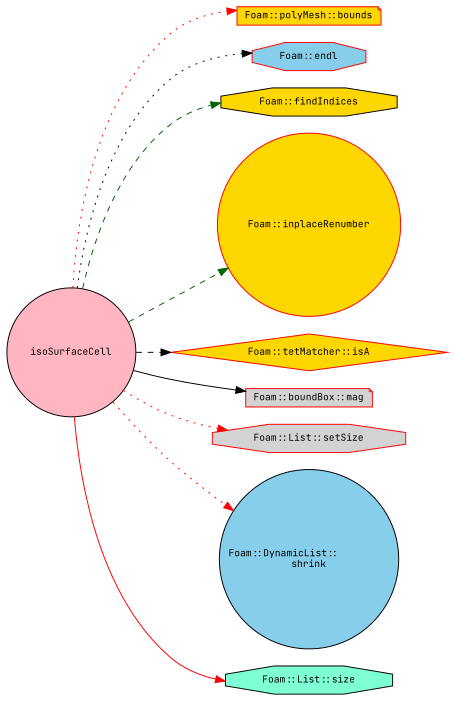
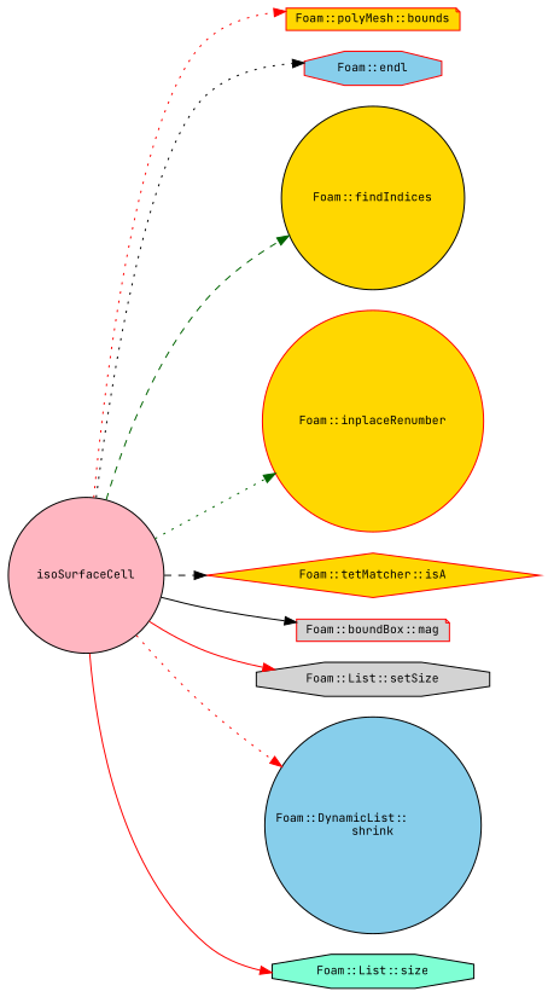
  digraph {
    fontname="JetBrains Mono"
    rankdir=LR
    node [color=black fillcolor=gold fontname="JetBrains Mono" fontsize=10 shape=circle style=filled]
    edge [color=red fontname="JetBrains Mono" fontsize=10 labelfontname=Helvetica labelfontsize=10 style=dotted]
    n1 [fillcolor=lightpink fontcolor=black height=0.2 label=isoSurfaceCell width=0.4]
    n2 [color=red height=0.2 label="Foam::polyMesh::bounds" shape=note width=0.4]
    n3 [color=red fillcolor=skyblue height=0.2 label="Foam::endl" shape=octagon width=0.4]
-   n4 [height=0.2 label="Foam::findIndices" shape=octagon width=0.4]
+   n4 [height=0.2 label="Foam::findIndices" width=0.4]
    n5 [color=red height=0.2 label="Foam::inplaceRenumber" width=0.4]
    n6 [color=red height=0.2 label="Foam::tetMatcher::isA" shape=diamond width=0.4]
    n7 [color=red fillcolor=lightgrey height=0.2 label="Foam::boundBox::mag" shape=note width=0.4]
-   n8 [color=red fillcolor=lightgrey height=0.2 label="Foam::List::setSize" shape=octagon width=0.4]
+   n8 [fillcolor=lightgrey height=0.2 label="Foam::List::setSize" shape=octagon width=0.4]
    n9 [fillcolor=skyblue height=0.2 label="Foam::DynamicList::\lshrink" width=0.4]
    n10 [fillcolor=aquamarine height=0.2 label="Foam::List::size" shape=octagon width=0.4]
    n1 -> n2
    n1 -> n3 [color=black]
    n1 -> n4 [color=darkgreen style=dashed]
-   n1 -> n5 [color=darkgreen style=dashed]
+   n1 -> n5 [color=darkgreen]
    n1 -> n6 [color=black style=dashed]
    n1 -> n7 [color=black style=solid]
-   n1 -> n8
+   n1 -> n8 [style=solid]
    n1 -> n9
    n1 -> n10 [style=solid]
  }
